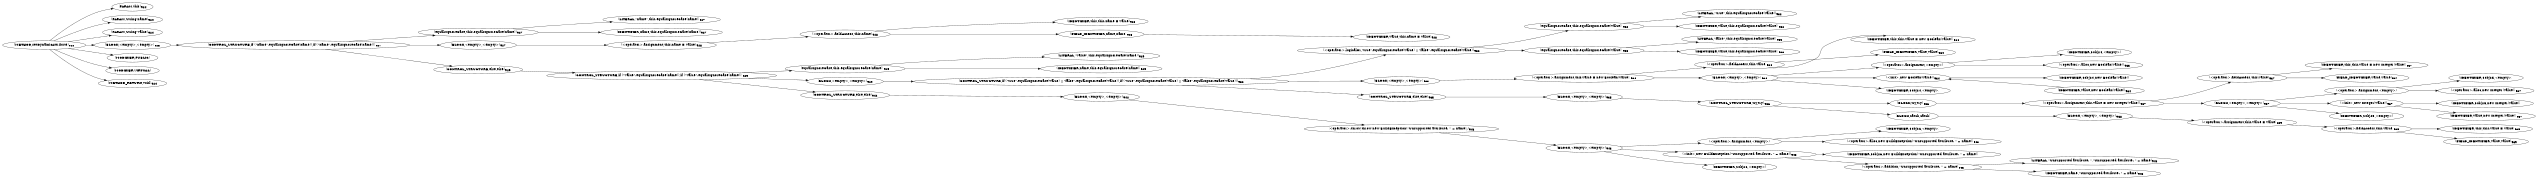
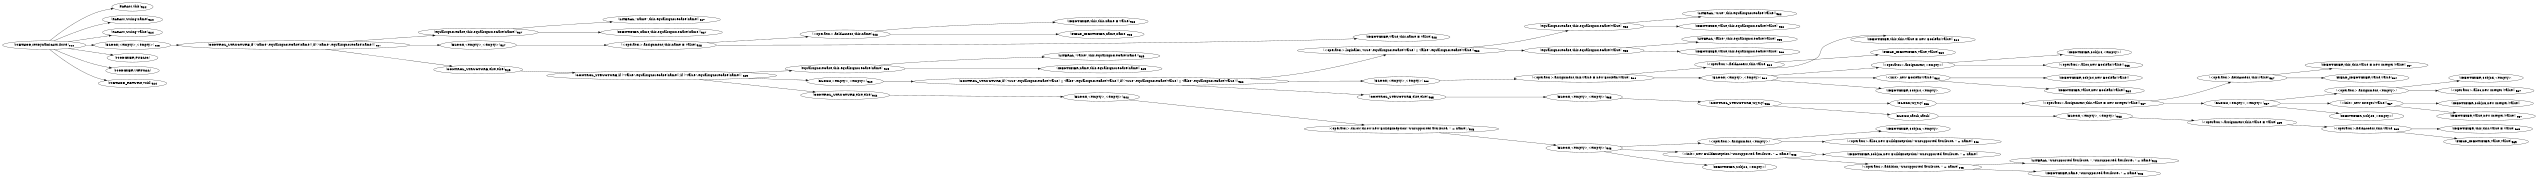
  digraph {
    rankdir=LR
    n1 [label=<(METHOD,setDynamicAttribute)<SUB>924</SUB>>]
    n2 [label=<(PARAM,this)<SUB>924</SUB>>]
    n3 [label=<(PARAM,String name)<SUB>924</SUB>>]
    n4 [label=<(PARAM,String value)<SUB>924</SUB>>]
    n5 [label=<(BLOCK,&lt;empty&gt;,&lt;empty&gt;)<SUB>925</SUB>>]
    n6 [label=<(MODIFIER,PUBLIC)>]
    n7 [label=<(MODIFIER,VIRTUAL)>]
    n8 [label=<(METHOD_RETURN,void)<SUB>924</SUB>>]
    n9 [label=<(CONTROL_STRUCTURE,if (&quot;name&quot;.equalsIgnoreCase(name)),if (&quot;name&quot;.equalsIgnoreCase(name)))<SUB>927</SUB>>]
    n10 [label=<(equalsIgnoreCase,this.equalsIgnoreCase(name))<SUB>927</SUB>>]
    n11 [label=<(BLOCK,&lt;empty&gt;,&lt;empty&gt;)<SUB>927</SUB>>]
    n12 [label=<(CONTROL_STRUCTURE,else,else)<SUB>929</SUB>>]
    n13 [label=<(LITERAL,&quot;name&quot;,this.equalsIgnoreCase(name))<SUB>927</SUB>>]
    n14 [label=<(IDENTIFIER,name,this.equalsIgnoreCase(name))<SUB>927</SUB>>]
    n15 [label=<(&lt;operator&gt;.assignment,this.name = value)<SUB>928</SUB>>]
    n16 [label=<(CONTROL_STRUCTURE,if (&quot;value&quot;.equalsIgnoreCase(name)),if (&quot;value&quot;.equalsIgnoreCase(name)))<SUB>929</SUB>>]
    n17 [label=<(&lt;operator&gt;.fieldAccess,this.name)<SUB>928</SUB>>]
    n18 [label=<(IDENTIFIER,value,this.name = value)<SUB>928</SUB>>]
    n19 [label=<(IDENTIFIER,this,this.name = value)<SUB>928</SUB>>]
    n20 [label=<(FIELD_IDENTIFIER,name,name)<SUB>928</SUB>>]
    n21 [label=<(equalsIgnoreCase,this.equalsIgnoreCase(name))<SUB>929</SUB>>]
    n22 [label=<(BLOCK,&lt;empty&gt;,&lt;empty&gt;)<SUB>929</SUB>>]
    n23 [label=<(CONTROL_STRUCTURE,else,else)<SUB>942</SUB>>]
    n24 [label=<(LITERAL,&quot;value&quot;,this.equalsIgnoreCase(name))<SUB>929</SUB>>]
    n25 [label=<(IDENTIFIER,name,this.equalsIgnoreCase(name))<SUB>929</SUB>>]
    n26 [label=<(CONTROL_STRUCTURE,if (&quot;true&quot;.equalsIgnoreCase(value) || &quot;false&quot;.equalsIgnoreCase(value)),if (&quot;true&quot;.equalsIgnoreCase(value) || &quot;false&quot;.equalsIgnoreCase(value)))<SUB>932</SUB>>]
    n27 [label=<(BLOCK,&lt;empty&gt;,&lt;empty&gt;)<SUB>942</SUB>>]
    n28 [label=<(&lt;operator&gt;.logicalOr,&quot;true&quot;.equalsIgnoreCase(value) || &quot;false&quot;.equalsIgnoreCase(value))<SUB>932</SUB>>]
    n29 [label=<(BLOCK,&lt;empty&gt;,&lt;empty&gt;)<SUB>933</SUB>>]
    n30 [label=<(CONTROL_STRUCTURE,else,else)<SUB>935</SUB>>]
    n31 [label=<(equalsIgnoreCase,this.equalsIgnoreCase(value))<SUB>932</SUB>>]
    n32 [label=<(equalsIgnoreCase,this.equalsIgnoreCase(value))<SUB>933</SUB>>]
    n33 [label=<(&lt;operator&gt;.assignment,this.value = new Boolean(value))<SUB>934</SUB>>]
    n34 [label=<(BLOCK,&lt;empty&gt;,&lt;empty&gt;)<SUB>935</SUB>>]
    n35 [label=<(LITERAL,&quot;true&quot;,this.equalsIgnoreCase(value))<SUB>932</SUB>>]
    n36 [label=<(IDENTIFIER,value,this.equalsIgnoreCase(value))<SUB>932</SUB>>]
    n37 [label=<(LITERAL,&quot;false&quot;,this.equalsIgnoreCase(value))<SUB>933</SUB>>]
    n38 [label=<(IDENTIFIER,value,this.equalsIgnoreCase(value))<SUB>933</SUB>>]
    n39 [label=<(&lt;operator&gt;.fieldAccess,this.value)<SUB>934</SUB>>]
    n40 [label=<(BLOCK,&lt;empty&gt;,&lt;empty&gt;)<SUB>934</SUB>>]
    n41 [label=<(IDENTIFIER,this,this.value = new Boolean(value))<SUB>934</SUB>>]
    n42 [label=<(FIELD_IDENTIFIER,value,value)<SUB>934</SUB>>]
    n43 [label=<(&lt;operator&gt;.assignment,&lt;empty&gt;)>]
    n44 [label=<(&lt;init&gt;,new Boolean(value))<SUB>934</SUB>>]
    n45 [label=<(IDENTIFIER,$obj24,&lt;empty&gt;)>]
    n46 [label=<(IDENTIFIER,$obj24,&lt;empty&gt;)>]
    n47 [label=<(&lt;operator&gt;.alloc,new Boolean(value))<SUB>933</SUB>>]
    n48 [label=<(IDENTIFIER,$obj24,new Boolean(value))>]
    n49 [label=<(IDENTIFIER,value,new Boolean(value))<SUB>934</SUB>>]
    n50 [label=<(CONTROL_STRUCTURE,try,try)<SUB>936</SUB>>]
    n51 [label=<(BLOCK,try,try)<SUB>936</SUB>>]
    n52 [label=<(BLOCK,catch,catch)>]
    n53 [label=<(&lt;operator&gt;.assignment,this.value = new Integer(value))<SUB>937</SUB>>]
    n54 [label=<(BLOCK,&lt;empty&gt;,&lt;empty&gt;)<SUB>938</SUB>>]
    n55 [label=<(&lt;operator&gt;.fieldAccess,this.value)<SUB>937</SUB>>]
    n56 [label=<(BLOCK,&lt;empty&gt;,&lt;empty&gt;)<SUB>937</SUB>>]
    n57 [label=<(IDENTIFIER,this,this.value = new Integer(value))<SUB>937</SUB>>]
    n58 [label=<(FIELD_IDENTIFIER,value,value)<SUB>937</SUB>>]
    n59 [label=<(&lt;operator&gt;.assignment,&lt;empty&gt;)>]
    n60 [label=<(&lt;init&gt;,new Integer(value))<SUB>937</SUB>>]
    n61 [label=<(IDENTIFIER,$obj25,&lt;empty&gt;)>]
    n62 [label=<(IDENTIFIER,$obj25,&lt;empty&gt;)>]
    n63 [label=<(&lt;operator&gt;.alloc,new Integer(value))<SUB>937</SUB>>]
    n64 [label=<(IDENTIFIER,$obj25,new Integer(value))>]
    n65 [label=<(IDENTIFIER,value,new Integer(value))<SUB>937</SUB>>]
    n66 [label=<(&lt;operator&gt;.assignment,this.value = value)<SUB>239</SUB>>]
    n67 [label=<(&lt;operator&gt;.fieldAccess,this.value)<SUB>939</SUB>>]
    n68 [label=<(IDENTIFIER,this,this.value = value)<SUB>939</SUB>>]
    n69 [label=<(FIELD_IDENTIFIER,value,value)<SUB>939</SUB>>]
    n70 [label=<(&lt;operator&gt;.throw,throw new BuildException(&quot;Unsupported attribute: &quot; + name);)<SUB>943</SUB>>]
    n71 [label=<(BLOCK,&lt;empty&gt;,&lt;empty&gt;)<SUB>943</SUB>>]
    n72 [label=<(&lt;operator&gt;.assignment,&lt;empty&gt;)>]
    n73 [label=<(&lt;init&gt;,new BuildException(&quot;Unsupported attribute: &quot; + name))<SUB>943</SUB>>]
    n74 [label=<(IDENTIFIER,$obj26,&lt;empty&gt;)>]
    n75 [label=<(IDENTIFIER,$obj26,&lt;empty&gt;)>]
    n76 [label=<(&lt;operator&gt;.alloc,new BuildException(&quot;Unsupported attribute: &quot; + name))<SUB>943</SUB>>]
    n77 [label=<(IDENTIFIER,$obj26,new BuildException(&quot;Unsupported attribute: &quot; + name))>]
    n78 [label=<(&lt;operator&gt;.addition,&quot;Unsupported attribute: &quot; + name)<SUB>943</SUB>>]
    n79 [label=<(LITERAL,&quot;Unsupported attribute: &quot;,&quot;Unsupported attribute: &quot; + name)<SUB>943</SUB>>]
    n80 [label=<(IDENTIFIER,name,&quot;Unsupported attribute: &quot; + name)<SUB>943</SUB>>]
    n1 -> n2
    n1 -> n3
    n1 -> n4
    n1 -> n5
    n1 -> n6
    n1 -> n7
    n1 -> n8
    n5 -> n9
    n9 -> n10
    n9 -> n11
    n9 -> n12
    n10 -> n13
    n10 -> n14
    n11 -> n15
    n12 -> n16
    n15 -> n17
-   n20 -> n18
+   n15 -> n18
    n16 -> n21
    n16 -> n22
    n16 -> n23
    n17 -> n19
    n17 -> n20
    n21 -> n24
    n21 -> n25
    n22 -> n26
    n23 -> n27
    n26 -> n28
    n26 -> n29
    n26 -> n30
    n27 -> n70
    n28 -> n31
    n28 -> n32
    n29 -> n33
    n30 -> n34
    n31 -> n35
    n31 -> n36
    n32 -> n37
    n32 -> n38
    n33 -> n39
    n33 -> n40
    n34 -> n50
    n39 -> n41
    n39 -> n42
    n40 -> n43
    n40 -> n44
    n40 -> n45
    n43 -> n46
    n43 -> n47
    n44 -> n48
-   n49 -> n44
+   n44 -> n49
    n50 -> n51
    n50 -> n52
    n51 -> n53
    n52 -> n54
    n53 -> n55
    n53 -> n56
    n54 -> n66
    n55 -> n57
    n55 -> n58
    n56 -> n59
    n56 -> n60
    n56 -> n61
    n59 -> n62
    n59 -> n63
    n60 -> n64
    n60 -> n65
    n66 -> n67
    n67 -> n68
    n67 -> n69
    n70 -> n71
    n71 -> n72
    n71 -> n73
    n71 -> n74
    n72 -> n75
    n72 -> n76
    n73 -> n77
    n73 -> n78
    n78 -> n79
    n78 -> n80
  }
